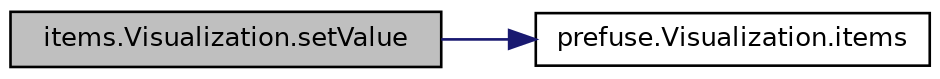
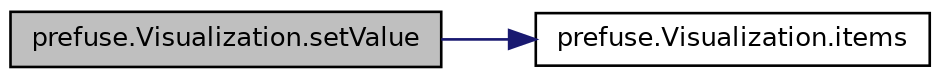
  digraph {
    rankdir=LR
    node [color=black fontname=Helvetica fontsize=10 shape=record style=filled]
-   n1 [fillcolor=grey75 fontcolor=black height=0.2 label="items.Visualization.setValue" width=0.4]
+   n1 [fillcolor=grey75 fontcolor=black height=0.2 label="prefuse.Visualization.setValue" width=0.4]
    n2 [fillcolor=white height=0.2 label="prefuse.Visualization.items" width=0.4]
    n1 -> n2 [color=midnightblue fontname=Helvetica fontsize=10 labelfontname=Helvetica labelfontsize=10 style=solid]
  }
